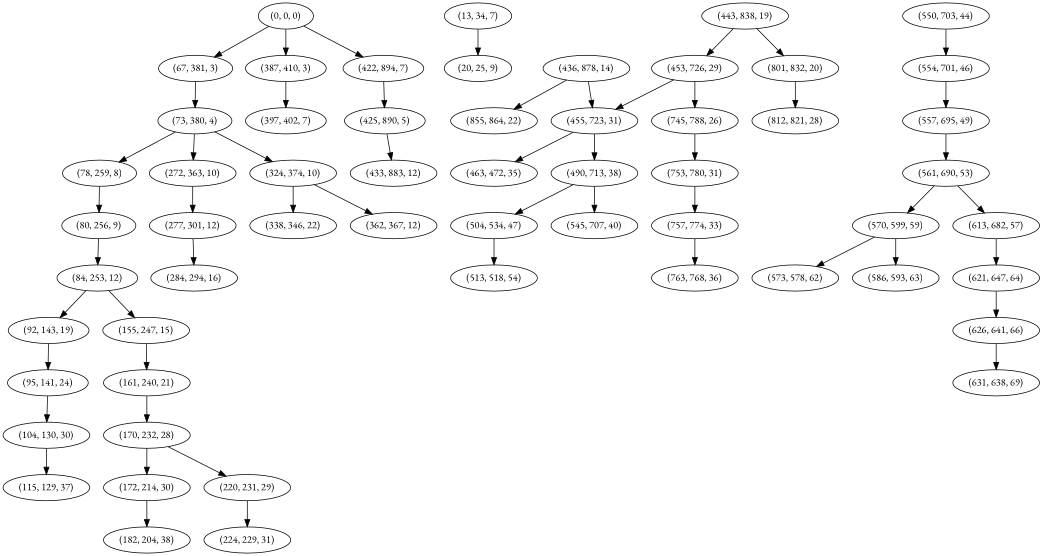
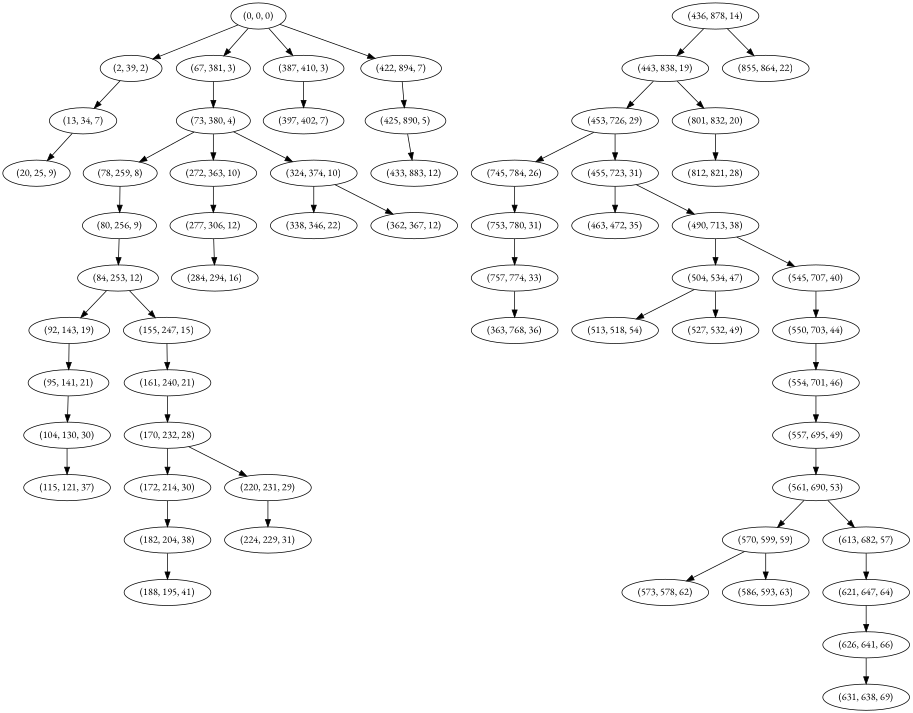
  digraph {
    fontname="EB Garamond"
    node [fontname="EB Garamond"]
    edge [fontname="EB Garamond"]
    "(0, 0, 0)"
+   "(2, 39, 2)"
    "(67, 381, 3)"
    "(387, 410, 3)"
    n5 [label="(422, 894, 7)"]
    "(13, 34, 7)"
    "(73, 380, 4)"
    "(397, 402, 7)"
    "(425, 890, 5)"
    "(20, 25, 9)"
    "(78, 259, 8)"
    n12 [label="(272, 363, 10)"]
    "(324, 374, 10)"
    "(80, 256, 9)"
-   "(277, 301, 12)"
+   "(277, 301, 12)" [label="(277, 306, 12)"]
    "(338, 346, 22)"
    "(362, 367, 12)"
    "(84, 253, 12)"
    "(92, 143, 19)"
    "(155, 247, 15)"
-   "(95, 141, 21)" [label="(95, 141, 24)"]
+   "(95, 141, 21)"
    "(161, 240, 21)"
    "(104, 130, 30)"
-   "(115, 121, 37)" [label="(115, 129, 37)"]
+   "(115, 121, 37)"
    "(170, 232, 28)"
    "(172, 214, 30)"
    "(220, 231, 29)"
    "(182, 204, 38)"
    "(224, 229, 31)"
+   "(188, 195, 41)"
    "(284, 294, 16)"
    "(433, 883, 12)"
    "(436, 878, 14)"
    "(443, 838, 19)"
    "(855, 864, 22)"
    "(453, 726, 29)"
    "(801, 832, 20)"
-   "(745, 788, 26)"
+   "(745, 788, 26)" [label="(745, 784, 26)"]
    "(455, 723, 31)"
    "(753, 780, 31)"
    "(812, 821, 28)"
    "(463, 472, 35)"
    "(490, 713, 38)"
    "(504, 534, 47)"
    "(545, 707, 40)"
    "(513, 518, 54)"
+   "(527, 532, 49)"
    "(550, 703, 44)"
    "(554, 701, 46)"
    "(557, 695, 49)"
    "(561, 690, 53)"
    "(570, 599, 59)"
    "(613, 682, 57)"
    "(573, 578, 62)"
    "(586, 593, 63)"
    "(621, 647, 64)"
    "(626, 641, 66)"
    "(631, 638, 69)"
    "(757, 774, 33)"
-   "(763, 768, 36)"
+   "(763, 768, 36)" [label="(363, 768, 36)"]
+   "(0, 0, 0)" -> "(2, 39, 2)"
    "(0, 0, 0)" -> "(67, 381, 3)"
    "(0, 0, 0)" -> "(387, 410, 3)"
    "(0, 0, 0)" -> n5
+   "(2, 39, 2)" -> "(13, 34, 7)"
    "(67, 381, 3)" -> "(73, 380, 4)"
    "(387, 410, 3)" -> "(397, 402, 7)"
    n5 -> "(425, 890, 5)"
    "(13, 34, 7)" -> "(20, 25, 9)"
    "(73, 380, 4)" -> "(78, 259, 8)"
    "(73, 380, 4)" -> n12
    "(73, 380, 4)" -> "(324, 374, 10)"
    "(425, 890, 5)" -> "(433, 883, 12)"
    "(78, 259, 8)" -> "(80, 256, 9)"
    n12 -> "(277, 301, 12)"
    "(324, 374, 10)" -> "(338, 346, 22)"
    "(324, 374, 10)" -> "(362, 367, 12)"
    "(80, 256, 9)" -> "(84, 253, 12)"
    "(277, 301, 12)" -> "(284, 294, 16)"
    "(84, 253, 12)" -> "(92, 143, 19)"
    "(84, 253, 12)" -> "(155, 247, 15)"
    "(92, 143, 19)" -> "(95, 141, 21)"
    "(155, 247, 15)" -> "(161, 240, 21)"
    "(95, 141, 21)" -> "(104, 130, 30)"
    "(161, 240, 21)" -> "(170, 232, 28)"
    "(104, 130, 30)" -> "(115, 121, 37)"
    "(170, 232, 28)" -> "(172, 214, 30)"
    "(170, 232, 28)" -> "(220, 231, 29)"
    "(172, 214, 30)" -> "(182, 204, 38)"
    "(220, 231, 29)" -> "(224, 229, 31)"
-   "(436, 878, 14)" -> "(455, 723, 31)"
+   "(182, 204, 38)" -> "(188, 195, 41)"
+   "(436, 878, 14)" -> "(443, 838, 19)"
    "(436, 878, 14)" -> "(855, 864, 22)"
    "(443, 838, 19)" -> "(453, 726, 29)"
    "(443, 838, 19)" -> "(801, 832, 20)"
    "(453, 726, 29)" -> "(745, 788, 26)"
    "(453, 726, 29)" -> "(455, 723, 31)"
    "(801, 832, 20)" -> "(812, 821, 28)"
    "(745, 788, 26)" -> "(753, 780, 31)"
    "(455, 723, 31)" -> "(463, 472, 35)"
    "(455, 723, 31)" -> "(490, 713, 38)"
    "(753, 780, 31)" -> "(757, 774, 33)"
    "(490, 713, 38)" -> "(504, 534, 47)"
    "(490, 713, 38)" -> "(545, 707, 40)"
    "(504, 534, 47)" -> "(513, 518, 54)"
+   "(504, 534, 47)" -> "(527, 532, 49)"
+   "(545, 707, 40)" -> "(550, 703, 44)"
    "(550, 703, 44)" -> "(554, 701, 46)"
    "(554, 701, 46)" -> "(557, 695, 49)"
    "(557, 695, 49)" -> "(561, 690, 53)"
    "(561, 690, 53)" -> "(570, 599, 59)"
    "(561, 690, 53)" -> "(613, 682, 57)"
    "(570, 599, 59)" -> "(573, 578, 62)"
    "(570, 599, 59)" -> "(586, 593, 63)"
    "(613, 682, 57)" -> "(621, 647, 64)"
    "(621, 647, 64)" -> "(626, 641, 66)"
    "(626, 641, 66)" -> "(631, 638, 69)"
    "(757, 774, 33)" -> "(763, 768, 36)"
  }
